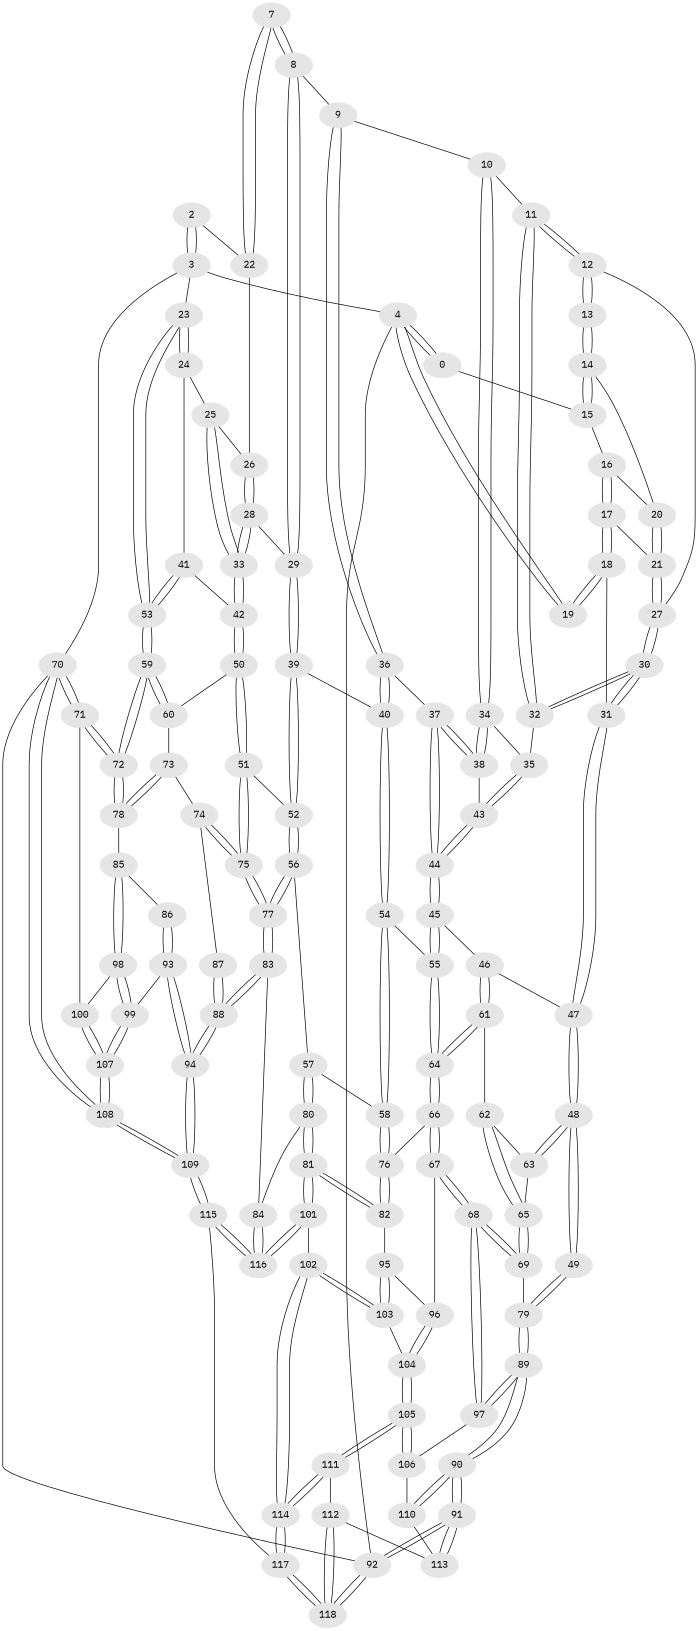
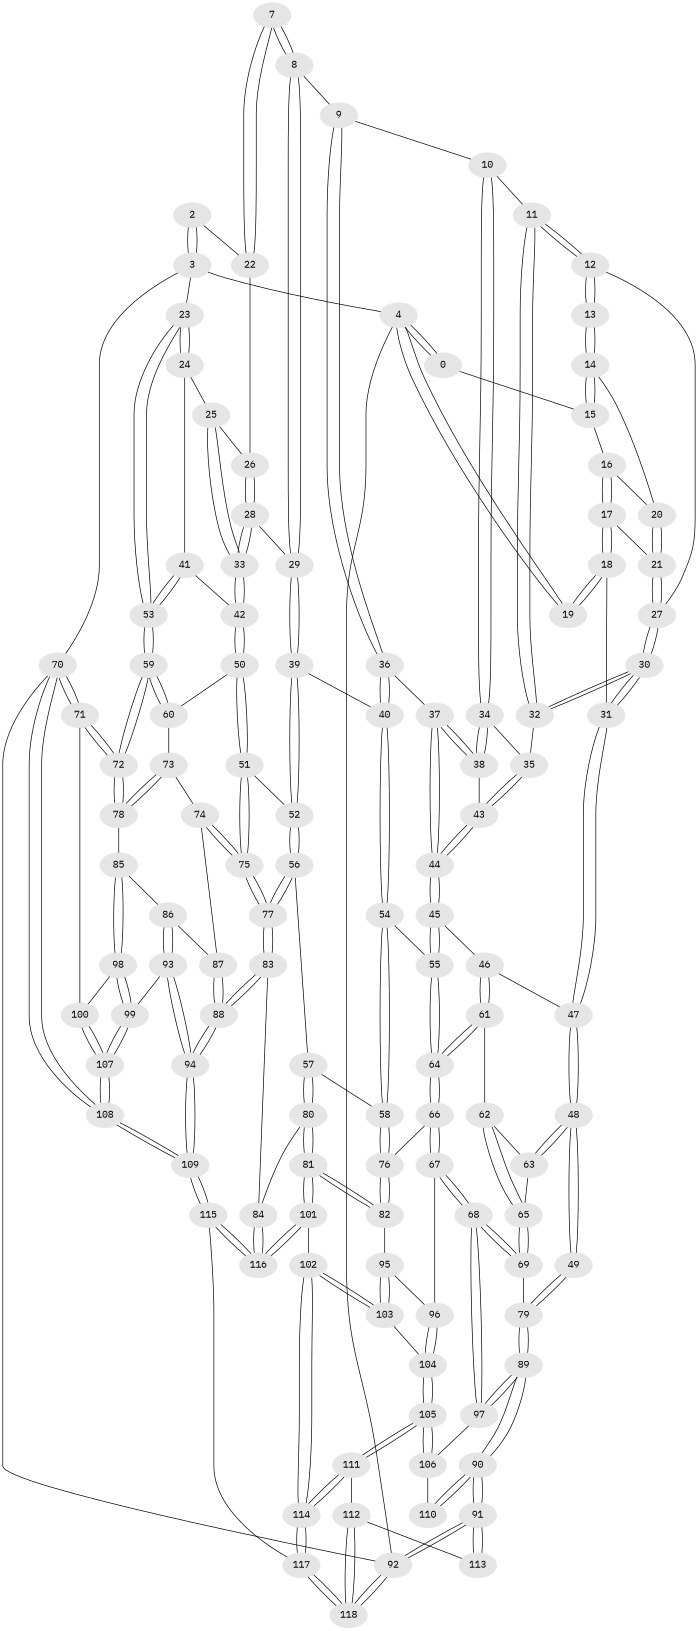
  graph {
    fontname="IBM Plex Mono"
    node [color=gray90 fontname="IBM Plex Mono" style=filled]
    edge [fontname="IBM Plex Mono"]
    2
    3
    22
    7
    8
    4
    23
    70
    26
    n10 [label=0]
    19
    92
    24
    53
    71
    108
    15
    118
    16
    13
    14
    9
    29
    10
    36
    39
    11
    34
    37
    40
    12
    32
    35
    38
    27
    30
    20
    21
    17
    18
    31
    47
    49
    79
    28
    25
    41
    59
    33
    42
    52
    48
    43
    50
    44
    54
    45
    56
    55
    58
    51
    60
    46
    61
    64
    62
    63
    65
    89
    75
    73
    77
    57
    72
    76
    66
    80
    83
    81
    84
    82
    78
    74
    69
    67
    68
    96
    97
    104
    106
    100
    109
    107
    85
    87
    88
    95
    86
    98
    90
    101
    116
    102
    103
    94
    93
    99
    91
    110
    113
    115
    105
    114
    117
    111
    112
    2 -- 3
    2 -- 3
    2 -- 22
    3 -- 4
    3 -- 23
    3 -- 70
    22 -- 26
    7 -- 22
    7 -- 22
    7 -- 8
    7 -- 8
    8 -- 9
    8 -- 29
    8 -- 29
    4 -- n10
    4 -- n10
    4 -- 19
    4 -- 19
    4 -- 92
    23 -- 24
    23 -- 24
    23 -- 53
    23 -- 53
    70 -- 92
    70 -- 71
    70 -- 71
    70 -- 108
    70 -- 108
    26 -- 28
    26 -- 28
    n10 -- 15
    92 -- 118
    92 -- 118
    24 -- 25
    24 -- 41
    53 -- 59
    53 -- 59
    71 -- 72
    71 -- 72
    71 -- 100
    108 -- 109
    108 -- 109
    15 -- 16
    16 -- 20
    16 -- 17
    16 -- 17
    13 -- 14
    13 -- 14
    14 -- 15
    14 -- 15
    14 -- 20
    9 -- 10
    9 -- 36
    9 -- 36
    29 -- 39
    29 -- 39
    10 -- 11
    10 -- 34
    10 -- 34
    36 -- 37
    36 -- 40
    36 -- 40
    39 -- 40
    39 -- 52
    39 -- 52
    11 -- 12
    11 -- 12
    11 -- 32
    11 -- 32
    34 -- 35
    34 -- 38
    34 -- 38
    37 -- 38
    37 -- 38
    37 -- 44
    37 -- 44
    40 -- 54
    40 -- 54
    12 -- 13
    12 -- 13
    12 -- 27
    32 -- 35
    35 -- 43
    35 -- 43
    38 -- 43
    27 -- 30
    27 -- 30
    30 -- 32
    30 -- 32
    30 -- 31
    30 -- 31
    20 -- 21
    20 -- 21
    21 -- 27
    21 -- 27
    17 -- 21
    17 -- 18
    17 -- 18
    18 -- 19
    18 -- 19
    18 -- 31
    31 -- 47
    31 -- 47
    47 -- 48
    47 -- 48
    49 -- 79
    49 -- 79
    79 -- 89
    79 -- 89
    28 -- 29
    28 -- 33
    28 -- 33
    25 -- 26
    25 -- 33
    25 -- 33
    41 -- 53
    41 -- 53
    41 -- 42
    59 -- 60
    59 -- 60
    59 -- 72
    59 -- 72
    33 -- 42
    33 -- 42
    42 -- 50
    42 -- 50
    52 -- 56
    52 -- 56
    48 -- 49
    48 -- 49
    48 -- 63
    48 -- 63
    43 -- 44
    43 -- 44
    50 -- 51
    50 -- 51
    50 -- 60
    44 -- 45
    44 -- 45
    54 -- 55
    54 -- 58
    54 -- 58
    45 -- 55
    45 -- 55
    45 -- 46
    56 -- 77
    56 -- 77
    56 -- 57
    55 -- 64
    55 -- 64
    58 -- 76
    58 -- 76
    51 -- 52
    51 -- 75
    51 -- 75
    60 -- 73
    46 -- 47
    46 -- 61
    46 -- 61
    61 -- 64
    61 -- 64
    61 -- 62
    64 -- 66
    64 -- 66
    62 -- 63
    62 -- 65
    62 -- 65
    63 -- 65
    65 -- 69
    65 -- 69
    89 -- 97
    89 -- 97
    89 -- 90
    89 -- 90
    75 -- 77
    75 -- 77
    73 -- 78
    73 -- 78
    73 -- 74
    77 -- 83
    77 -- 83
    57 -- 58
    57 -- 80
    57 -- 80
    72 -- 78
    72 -- 78
    76 -- 82
    76 -- 82
    66 -- 76
    66 -- 67
    66 -- 67
    80 -- 81
    80 -- 81
    80 -- 84
    83 -- 84
    83 -- 88
    83 -- 88
    81 -- 82
    81 -- 82
    81 -- 101
    81 -- 101
    84 -- 116
    84 -- 116
    82 -- 95
    78 -- 85
    74 -- 75
    74 -- 75
    74 -- 87
    69 -- 79
    67 -- 68
    67 -- 68
    67 -- 96
    68 -- 69
    68 -- 69
    68 -- 97
    68 -- 97
    96 -- 104
    96 -- 104
    97 -- 106
    104 -- 105
    104 -- 105
    106 -- 110
    100 -- 107
    100 -- 107
    109 -- 115
    109 -- 115
    107 -- 108
    107 -- 108
    85 -- 86
    85 -- 98
    85 -- 98
    87 -- 88
    87 -- 88
    88 -- 94
    88 -- 94
    95 -- 96
    95 -- 103
    95 -- 103
+   86 -- 87
    86 -- 93
    86 -- 93
    98 -- 100
    98 -- 99
    98 -- 99
    90 -- 91
    90 -- 91
    90 -- 110
    90 -- 110
    101 -- 116
    101 -- 116
    101 -- 102
    102 -- 103
    102 -- 103
    102 -- 114
    102 -- 114
    103 -- 104
    94 -- 109
    94 -- 109
    93 -- 94
    93 -- 94
    93 -- 99
    99 -- 107
    99 -- 107
    91 -- 92
    91 -- 92
    91 -- 113
    91 -- 113
-   110 -- 113
    115 -- 116
    115 -- 116
    115 -- 117
    105 -- 106
    105 -- 106
    105 -- 111
    105 -- 111
    114 -- 117
    114 -- 117
    117 -- 118
    117 -- 118
    111 -- 114
    111 -- 114
    111 -- 112
    112 -- 118
    112 -- 118
    112 -- 113
  }
